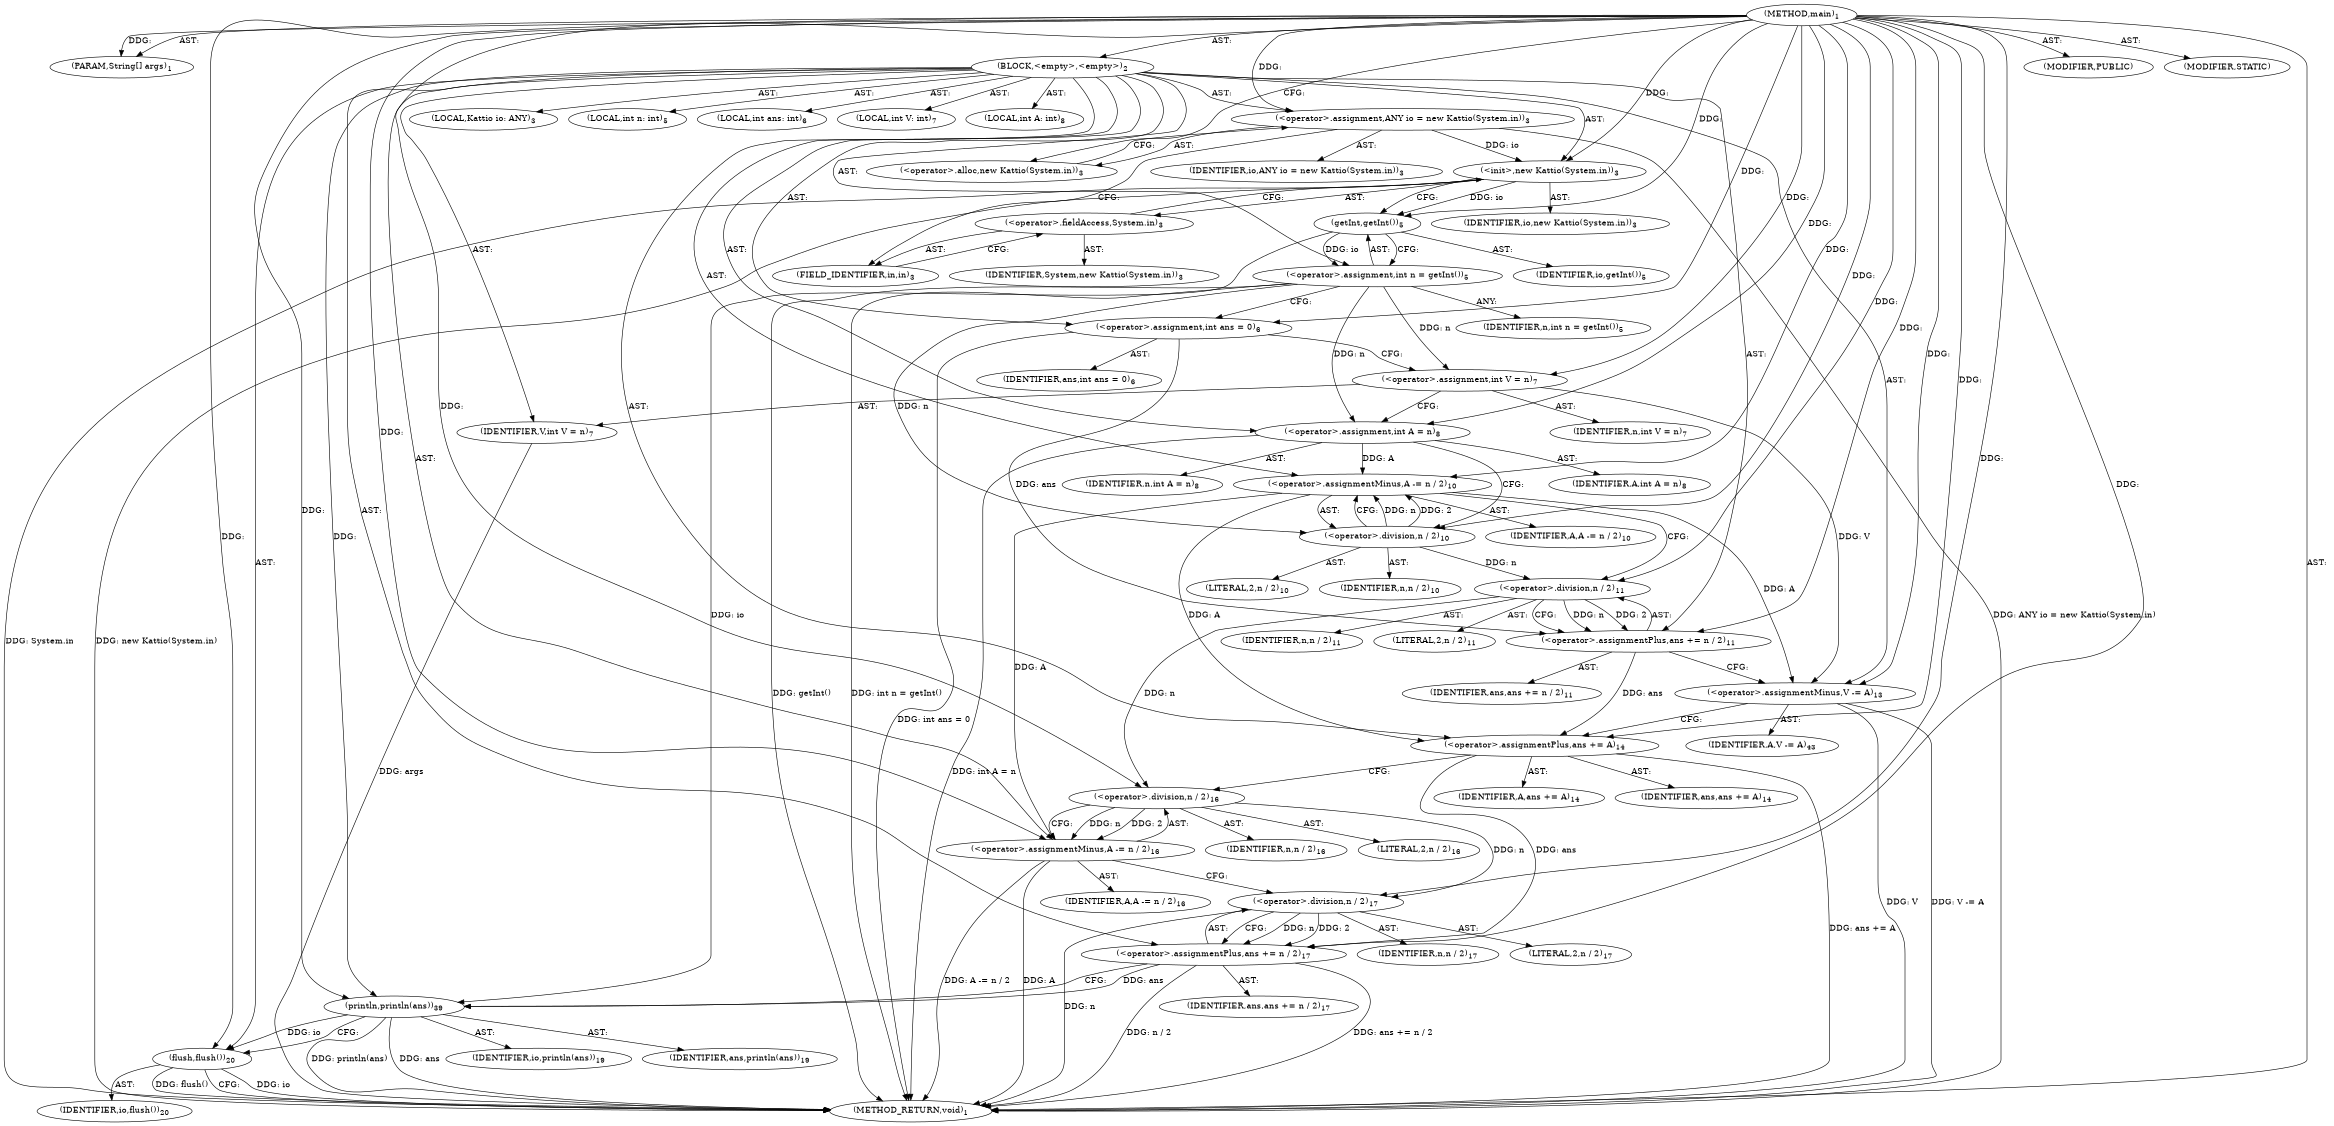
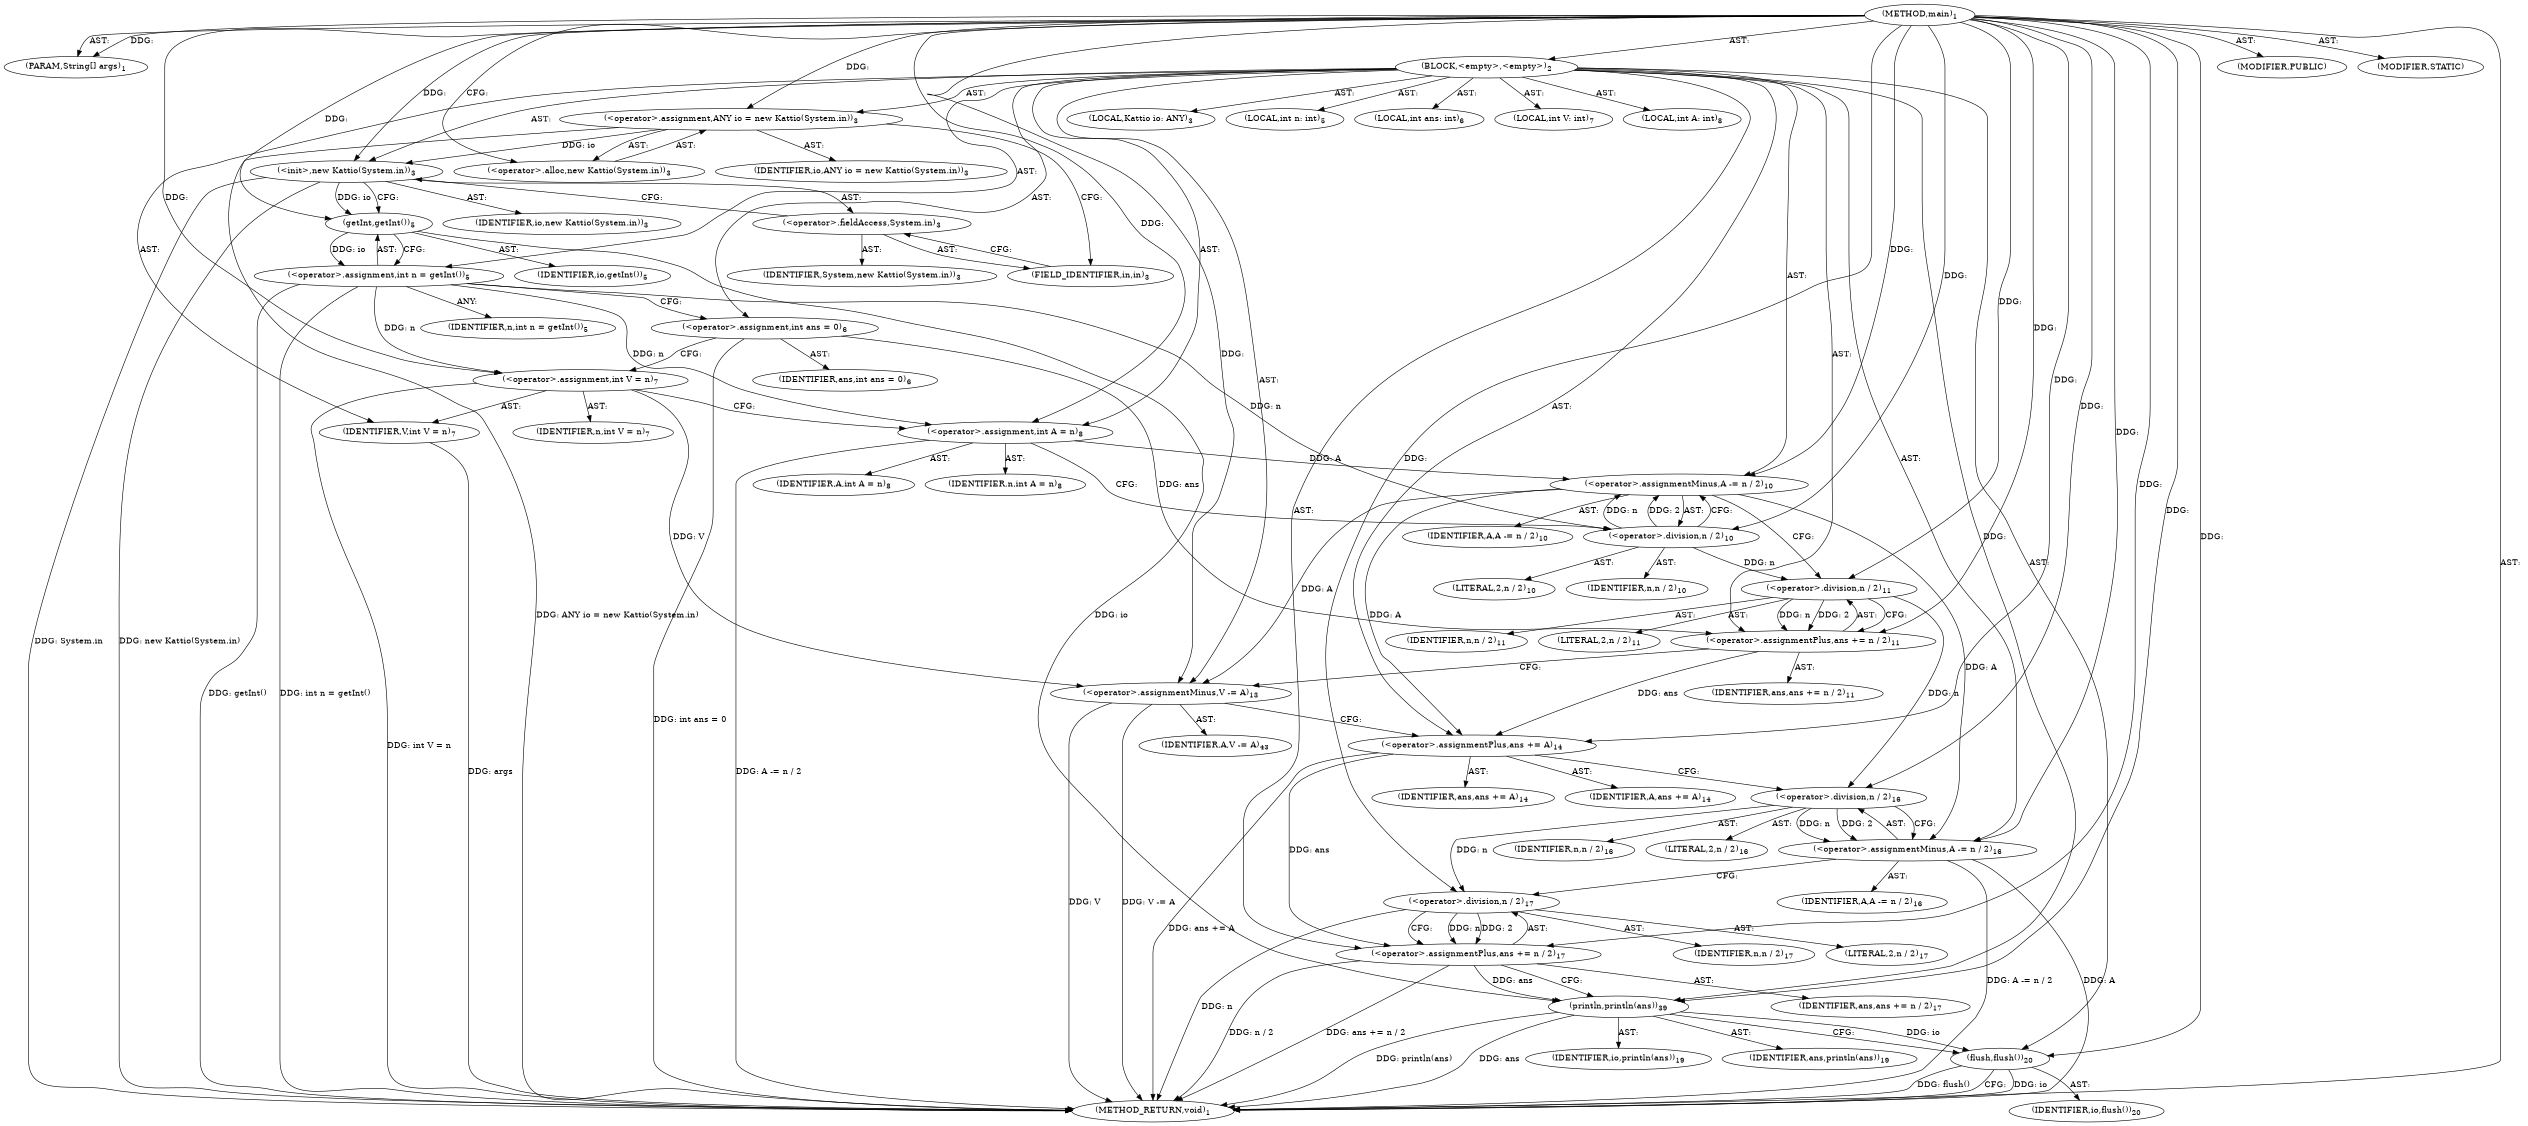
  digraph {
    n1 [label=<(METHOD,main)<SUB>1</SUB>>]
    n2 [label=<(PARAM,String[] args)<SUB>1</SUB>>]
    n3 [label=<(BLOCK,&lt;empty&gt;,&lt;empty&gt;)<SUB>2</SUB>>]
    n4 [label=<(&lt;operator&gt;.assignment,ANY io = new Kattio(System.in))<SUB>3</SUB>>]
    n5 [label=<(&lt;operator&gt;.alloc,new Kattio(System.in))<SUB>3</SUB>>]
    n6 [label=<(&lt;init&gt;,new Kattio(System.in))<SUB>3</SUB>>]
    n7 [label=<(getInt,getInt())<SUB>5</SUB>>]
    n8 [label=<(&lt;operator&gt;.assignment,int ans = 0)<SUB>6</SUB>>]
    n9 [label=<(&lt;operator&gt;.assignment,int V = n)<SUB>7</SUB>>]
    n10 [label=<(&lt;operator&gt;.assignment,int A = n)<SUB>8</SUB>>]
    n11 [label=<(&lt;operator&gt;.assignmentMinus,A -= n / 2)<SUB>10</SUB>>]
    n12 [label=<(&lt;operator&gt;.division,n / 2)<SUB>10</SUB>>]
    n13 [label=<(&lt;operator&gt;.assignmentPlus,ans += n / 2)<SUB>11</SUB>>]
    n14 [label=<(&lt;operator&gt;.division,n / 2)<SUB>11</SUB>>]
    n15 [label=<(&lt;operator&gt;.assignmentMinus,V -= A)<SUB>13</SUB>>]
    n16 [label=<(&lt;operator&gt;.assignmentPlus,ans += A)<SUB>14</SUB>>]
    n17 [label=<(&lt;operator&gt;.assignmentMinus,A -= n / 2)<SUB>16</SUB>>]
    n18 [label=<(&lt;operator&gt;.division,n / 2)<SUB>16</SUB>>]
    n19 [label=<(&lt;operator&gt;.assignmentPlus,ans += n / 2)<SUB>17</SUB>>]
    n20 [label=<(&lt;operator&gt;.division,n / 2)<SUB>17</SUB>>]
    n21 [label=<(println,println(ans))<SUB>39</SUB>>]
    n22 [label=<(flush,flush())<SUB>20</SUB>>]
    n23 [label=<(MODIFIER,PUBLIC)>]
    n24 [label=<(MODIFIER,STATIC)>]
    n25 [label=<(METHOD_RETURN,void)<SUB>1</SUB>>]
    n26 [label=<(LOCAL,Kattio io: ANY)<SUB>3</SUB>>]
    n27 [label=<(LOCAL,int n: int)<SUB>5</SUB>>]
    n28 [label=<(&lt;operator&gt;.assignment,int n = getInt())<SUB>5</SUB>>]
    n29 [label=<(LOCAL,int ans: int)<SUB>6</SUB>>]
    n30 [label=<(LOCAL,int V: int)<SUB>7</SUB>>]
    n31 [label=<(LOCAL,int A: int)<SUB>8</SUB>>]
    n32 [label=<(IDENTIFIER,V,int V = n)<SUB>7</SUB>>]
    n33 [label=<(IDENTIFIER,io,ANY io = new Kattio(System.in))<SUB>3</SUB>>]
    n34 [label=<(FIELD_IDENTIFIER,in,in)<SUB>3</SUB>>]
    n35 [label=<(IDENTIFIER,io,new Kattio(System.in))<SUB>3</SUB>>]
    n36 [label=<(&lt;operator&gt;.fieldAccess,System.in)<SUB>3</SUB>>]
    n37 [label=<(IDENTIFIER,io,getInt())<SUB>5</SUB>>]
    n38 [label=<(IDENTIFIER,ans,int ans = 0)<SUB>6</SUB>>]
    n39 [label=<(IDENTIFIER,n,int V = n)<SUB>7</SUB>>]
    n40 [label=<(IDENTIFIER,A,int A = n)<SUB>8</SUB>>]
    n41 [label=<(IDENTIFIER,n,int A = n)<SUB>8</SUB>>]
    n42 [label=<(IDENTIFIER,A,A -= n / 2)<SUB>10</SUB>>]
    n43 [label=<(IDENTIFIER,n,n / 2)<SUB>10</SUB>>]
    n44 [label=<(LITERAL,2,n / 2)<SUB>10</SUB>>]
    n45 [label=<(IDENTIFIER,ans,ans += n / 2)<SUB>11</SUB>>]
    n46 [label=<(IDENTIFIER,n,n / 2)<SUB>11</SUB>>]
    n47 [label=<(LITERAL,2,n / 2)<SUB>11</SUB>>]
    n48 [label=<(IDENTIFIER,A,V -= A)<SUB>43</SUB>>]
    n49 [label=<(IDENTIFIER,ans,ans += A)<SUB>14</SUB>>]
    n50 [label=<(IDENTIFIER,A,ans += A)<SUB>14</SUB>>]
    n51 [label=<(IDENTIFIER,A,A -= n / 2)<SUB>16</SUB>>]
    n52 [label=<(IDENTIFIER,n,n / 2)<SUB>16</SUB>>]
    n53 [label=<(LITERAL,2,n / 2)<SUB>16</SUB>>]
    n54 [label=<(IDENTIFIER,ans,ans += n / 2)<SUB>17</SUB>>]
    n55 [label=<(IDENTIFIER,n,n / 2)<SUB>17</SUB>>]
    n56 [label=<(LITERAL,2,n / 2)<SUB>17</SUB>>]
    n57 [label=<(IDENTIFIER,io,println(ans))<SUB>19</SUB>>]
    n58 [label=<(IDENTIFIER,ans,println(ans))<SUB>19</SUB>>]
    n59 [label=<(IDENTIFIER,io,flush())<SUB>20</SUB>>]
    n60 [label=<(IDENTIFIER,n,int n = getInt())<SUB>5</SUB>>]
    n61 [label=<(IDENTIFIER,System,new Kattio(System.in))<SUB>3</SUB>>]
    n1 -> n2 [label="AST: "]
    n1 -> n2 [label="DDG: "]
    n1 -> n3 [label="AST: "]
    n1 -> n4 [label="DDG: "]
    n1 -> n5 [label="CFG: "]
    n1 -> n6 [label="DDG: "]
    n1 -> n7 [label="DDG: "]
-   n1 -> n8 [label="DDG: "]
    n1 -> n9 [label="DDG: "]
    n1 -> n10 [label="DDG: "]
    n1 -> n11 [label="DDG: "]
    n1 -> n12 [label="DDG: "]
    n1 -> n13 [label="DDG: "]
    n1 -> n14 [label="DDG: "]
    n1 -> n15 [label="DDG: "]
    n1 -> n16 [label="DDG: "]
    n1 -> n17 [label="DDG: "]
    n1 -> n18 [label="DDG: "]
    n1 -> n19 [label="DDG: "]
    n1 -> n20 [label="DDG: "]
    n1 -> n21 [label="DDG: "]
    n1 -> n22 [label="DDG: "]
    n1 -> n23 [label="AST: "]
    n1 -> n24 [label="AST: "]
    n1 -> n25 [label="AST: "]
    n3 -> n4 [label="AST: "]
    n3 -> n6 [label="AST: "]
    n3 -> n8 [label="AST: "]
    n3 -> n10 [label="AST: "]
    n3 -> n11 [label="AST: "]
    n3 -> n13 [label="AST: "]
    n3 -> n15 [label="AST: "]
    n3 -> n16 [label="AST: "]
    n3 -> n17 [label="AST: "]
    n3 -> n19 [label="AST: "]
    n3 -> n21 [label="DDG: "]
    n3 -> n22 [label="AST: "]
    n3 -> n26 [label="AST: "]
    n3 -> n27 [label="AST: "]
    n3 -> n28 [label="AST: "]
    n3 -> n29 [label="AST: "]
    n3 -> n30 [label="AST: "]
    n3 -> n31 [label="AST: "]
    n3 -> n32 [label="AST: "]
    n4 -> n5 [label="AST: "]
    n4 -> n6 [label="DDG: io"]
    n4 -> n25 [label="DDG: ANY io = new Kattio(System.in)"]
    n4 -> n33 [label="AST: "]
    n4 -> n34 [label="CFG: "]
-   n5 -> n4 [label="CFG: "]
+   n5 -> n4 [label="AST: "]
    n6 -> n7 [label="CFG: "]
    n6 -> n7 [label="DDG: io"]
    n6 -> n25 [label="DDG: System.in"]
    n6 -> n25 [label="DDG: new Kattio(System.in)"]
    n6 -> n35 [label="AST: "]
    n6 -> n36 [label="AST: "]
    n7 -> n21 [label="DDG: io"]
    n7 -> n28 [label="CFG: "]
    n7 -> n28 [label="DDG: io"]
    n7 -> n37 [label="AST: "]
    n8 -> n9 [label="CFG: "]
    n8 -> n13 [label="DDG: ans"]
    n8 -> n25 [label="DDG: int ans = 0"]
    n8 -> n38 [label="AST: "]
    n9 -> n10 [label="CFG: "]
    n9 -> n15 [label="DDG: V"]
+   n9 -> n25 [label="DDG: int V = n"]
    n9 -> n32 [label="AST: "]
    n9 -> n39 [label="AST: "]
    n10 -> n11 [label="DDG: A"]
    n10 -> n12 [label="CFG: "]
-   n10 -> n25 [label="DDG: int A = n"]
+   n10 -> n25 [label="DDG: A -= n / 2"]
    n10 -> n40 [label="AST: "]
    n10 -> n41 [label="AST: "]
    n11 -> n12 [label="AST: "]
    n11 -> n14 [label="CFG: "]
    n11 -> n15 [label="DDG: A"]
    n11 -> n16 [label="DDG: A"]
    n11 -> n17 [label="DDG: A"]
    n11 -> n42 [label="AST: "]
    n12 -> n11 [label="CFG: "]
    n12 -> n11 [label="DDG: n"]
    n12 -> n11 [label="DDG: 2"]
    n12 -> n14 [label="DDG: n"]
    n12 -> n43 [label="AST: "]
    n12 -> n44 [label="AST: "]
    n13 -> n14 [label="AST: "]
    n13 -> n15 [label="CFG: "]
    n13 -> n16 [label="DDG: ans"]
    n13 -> n45 [label="AST: "]
    n14 -> n13 [label="CFG: "]
    n14 -> n13 [label="DDG: n"]
    n14 -> n13 [label="DDG: 2"]
    n14 -> n18 [label="DDG: n"]
    n14 -> n46 [label="AST: "]
    n14 -> n47 [label="AST: "]
    n15 -> n16 [label="CFG: "]
    n15 -> n25 [label="DDG: V"]
    n15 -> n25 [label="DDG: V -= A"]
    n15 -> n48 [label="AST: "]
    n16 -> n18 [label="CFG: "]
    n16 -> n19 [label="DDG: ans"]
    n16 -> n25 [label="DDG: ans += A"]
    n16 -> n49 [label="AST: "]
    n16 -> n50 [label="AST: "]
    n17 -> n18 [label="AST: "]
    n17 -> n20 [label="CFG: "]
    n17 -> n25 [label="DDG: A"]
    n17 -> n25 [label="DDG: A -= n / 2"]
    n17 -> n51 [label="AST: "]
    n18 -> n17 [label="CFG: "]
    n18 -> n17 [label="DDG: n"]
    n18 -> n17 [label="DDG: 2"]
    n18 -> n20 [label="DDG: n"]
    n18 -> n52 [label="AST: "]
    n18 -> n53 [label="AST: "]
    n19 -> n20 [label="AST: "]
    n19 -> n21 [label="CFG: "]
    n19 -> n21 [label="DDG: ans"]
    n19 -> n25 [label="DDG: n / 2"]
    n19 -> n25 [label="DDG: ans += n / 2"]
    n19 -> n54 [label="AST: "]
    n20 -> n19 [label="CFG: "]
    n20 -> n19 [label="DDG: n"]
    n20 -> n19 [label="DDG: 2"]
    n20 -> n25 [label="DDG: n"]
    n20 -> n55 [label="AST: "]
    n20 -> n56 [label="AST: "]
    n21 -> n22 [label="CFG: "]
    n21 -> n22 [label="DDG: io"]
    n21 -> n25 [label="DDG: ans"]
    n21 -> n25 [label="DDG: println(ans)"]
    n21 -> n57 [label="AST: "]
    n21 -> n58 [label="AST: "]
    n22 -> n25 [label="CFG: "]
    n22 -> n25 [label="DDG: io"]
    n22 -> n25 [label="DDG: flush()"]
    n22 -> n59 [label="AST: "]
    n28 -> n7 [label="AST: "]
    n28 -> n8 [label="CFG: "]
    n28 -> n9 [label="DDG: n"]
    n28 -> n10 [label="DDG: n"]
    n28 -> n12 [label="DDG: n"]
    n28 -> n25 [label="DDG: getInt()"]
    n28 -> n25 [label="DDG: int n = getInt()"]
    n28 -> n60 [label="ANY: "]
    n32 -> n25 [label="DDG: args"]
    n34 -> n36 [label="CFG: "]
    n36 -> n6 [label="CFG: "]
    n36 -> n34 [label="AST: "]
    n36 -> n61 [label="AST: "]
  }
